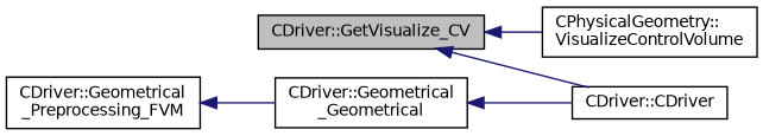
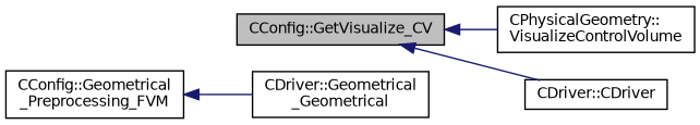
  digraph {
    rankdir=LR
    node [color=black fillcolor=white fontname=Helvetica fontsize=10 shape=record style=filled]
    edge [color=midnightblue dir=back fontname=Helvetica fontsize=10 labelfontname=Helvetica labelfontsize=10 style=solid]
-   n1 [fillcolor=grey75 fontcolor=black height=0.2 label="CDriver::GetVisualize_CV" width=0.4]
+   n1 [fillcolor=grey75 fontcolor=black height=0.2 label="CConfig::GetVisualize_CV" width=0.4]
    n2 [height=0.2 label="CPhysicalGeometry::\lVisualizeControlVolume" width=0.4]
    n3 [height=0.2 label="CDriver::CDriver" width=0.4]
-   n4 [height=0.2 label="CDriver::Geometrical\l_Preprocessing_FVM" width=0.4]
+   n4 [height=0.2 label="CConfig::Geometrical\l_Preprocessing_FVM" width=0.4]
    n5 [height=0.2 label="CDriver::Geometrical\l_Geometrical" width=0.4]
    n1 -> n2
    n1 -> n3
    n4 -> n5
-   n5 -> n3
  }
